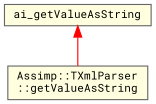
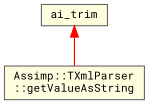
  digraph {
    rankdir=TB
    fontname="Roboto Mono"
    node [fillcolor=lightyellow fontname="Roboto Mono" fontsize=10 shape=box style=filled]
-   n1 [color=gray40 fontcolor=black height=0.2 label=ai_getValueAsString width=0.4]
+   n1 [color=gray40 fontcolor=black height=0.2 label=ai_trim width=0.4]
    n2 [color=grey40 height=0.2 label="Assimp::TXmlParser\l::getValueAsString" width=0.4]
    n1 -> n2 [color=red dir=back fontname="Roboto Mono" fontsize=10 labelfontname=Helvetica labelfontsize=10 style=solid]
  }
